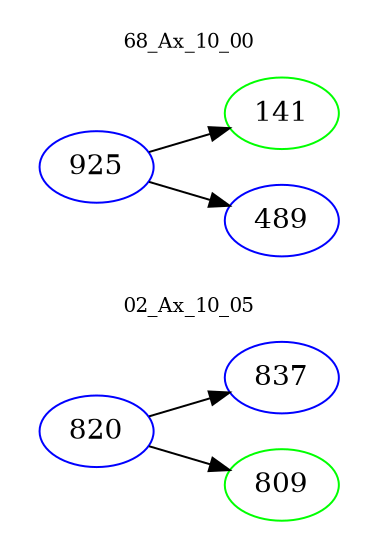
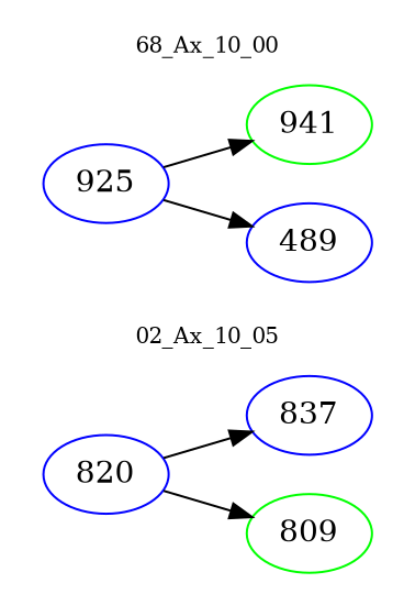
  digraph {
    rankdir=LR
    node [color=blue]
    edge [color=black]
    n1 [label=820]
    n2 [color=green label=809]
    n3 [label=837]
    n4 [label=925]
    n5 [label=489]
-   n6 [color=green label=141]
+   n6 [color=green label=941]
    subgraph cluster_1 {
      color=white
      fontsize=10
      label="02_Ax_10_05"
      n1
      n2
      n3
    }
    subgraph cluster_2 {
      color=white
      fontsize=10
      label="68_Ax_10_00"
      n4
      n5
      n6
    }
    n1 -> n2
    n1 -> n3
    n4 -> n5
    n4 -> n6
  }
